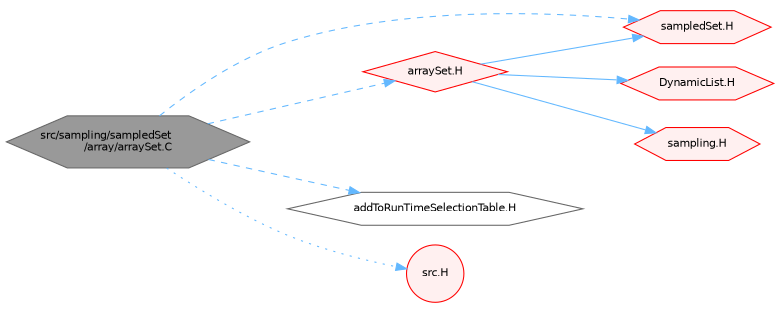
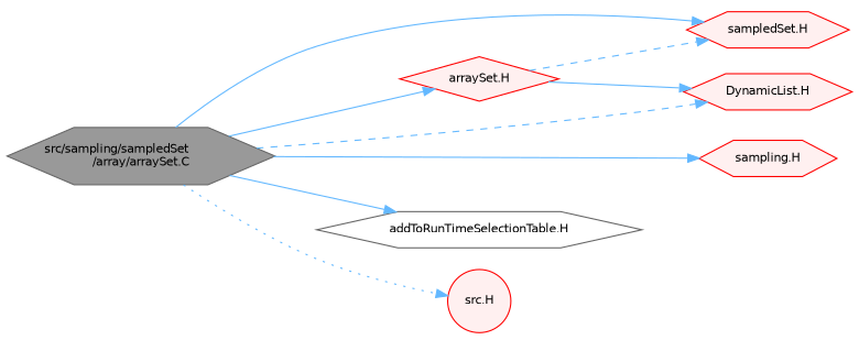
  digraph {
    rankdir=LR
    node [color=red fillcolor="#FFF0F0" fontname=Helvetica fontsize=10 shape=hexagon style=filled]
    edge [color=steelblue1 fontname=Helvetica fontsize=10 labelfontname=Helvetica labelfontsize=10 style=solid]
    n1 [color=gray40 fillcolor=grey60 fontcolor=black height=0.2 label="src/sampling/sampledSet\l/array/arraySet.C" width=0.4]
    n2 [height=0.2 label="arraySet.H" shape=diamond width=0.4]
    n3 [height=0.2 label="sampledSet.H" width=0.4]
    n4 [height=0.2 label="DynamicList.H" width=0.4]
    n5 [height=0.2 label="sampling.H" width=0.4]
    n6 [color=grey40 fillcolor=white height=0.2 label="addToRunTimeSelectionTable.H" width=0.4]
    n7 [height=0.2 label="src.H" shape=circle width=0.4]
-   n1 -> n2 [style=dashed]
-   n1 -> n3 [style=dashed]
-   n2 -> n5
-   n1 -> n6 [style=dashed]
+   n1 -> n2
+   n1 -> n3
+   n1 -> n4 [style=dashed]
+   n1 -> n5
+   n1 -> n6
    n1 -> n7 [style=dotted]
-   n2 -> n3
+   n2 -> n3 [style=dashed]
    n2 -> n4
  }
